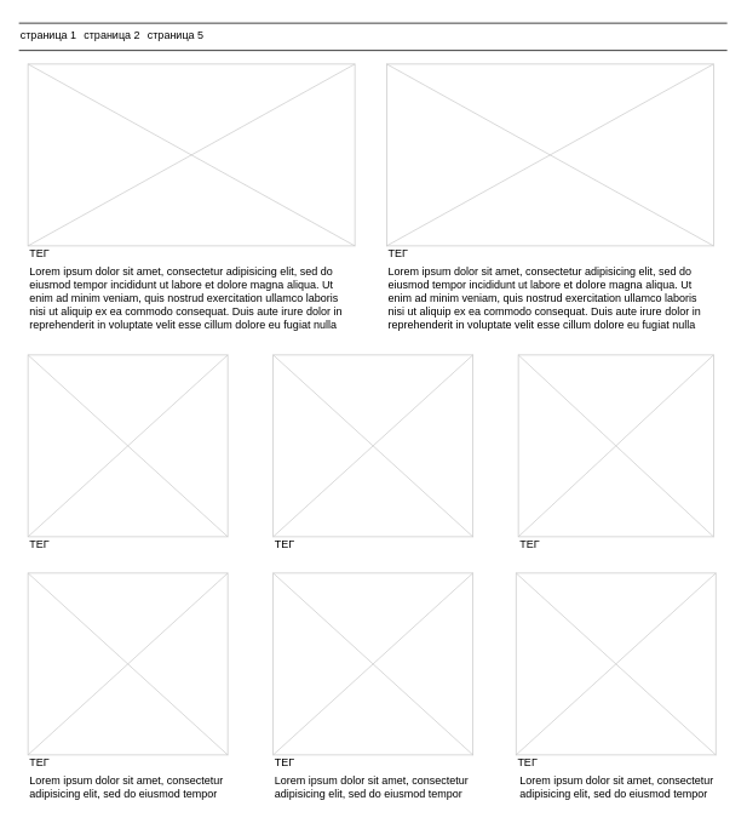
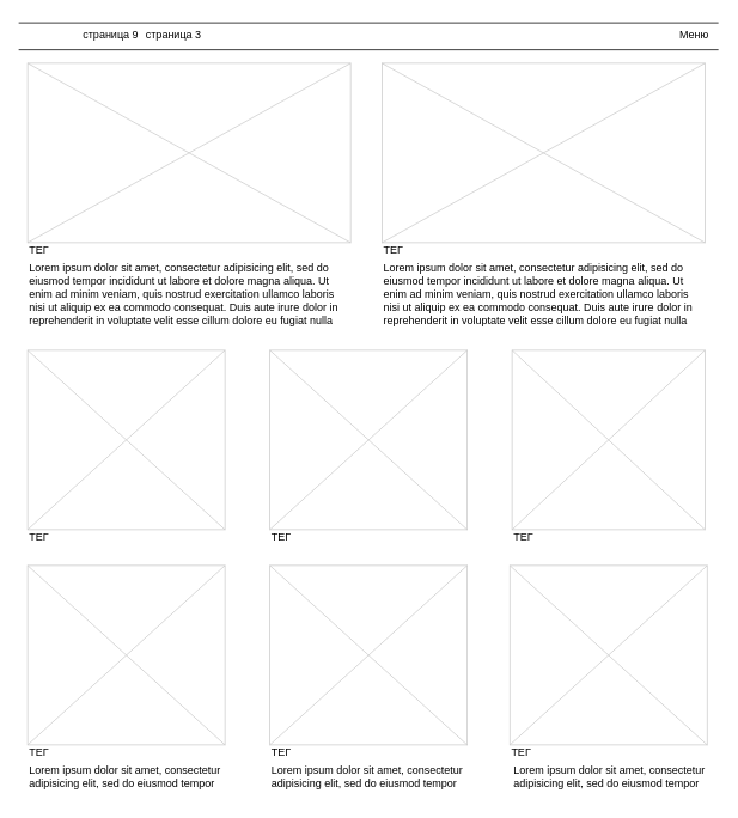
  <mxCell id="0" />
  <mxCell id="1" parent="0" />
  <mxCell id="2" value="" style="line;strokeWidth=1" parent="1" vertex="1"><mxGeometry x="20" y="20" width="780" height="10" as="geometry" /></mxCell>
  <mxCell id="3" value="" style="line;strokeWidth=1" parent="1" vertex="1"><mxGeometry x="20" y="50" width="780" height="10" as="geometry" /></mxCell>
- <mxCell id="4" value="страница 1" style="text;spacingTop=-5;" parent="1" vertex="1"><mxGeometry x="20" y="30" width="70" height="20" as="geometry" /></mxCell>
+ <mxCell id="5" value="Меню" style="text;spacingTop=-5;" parent="1" vertex="1"><mxGeometry x="755" y="30" width="30" height="20" as="geometry" /></mxCell>
  <mxCell id="6" value="" style="verticalLabelPosition=bottom;verticalAlign=top;strokeWidth=1;shape=mxgraph.mockup.graphics.iconGrid;strokeColor=#CCCCCC;gridSize=1,1;" parent="1" vertex="1"><mxGeometry x="30" y="70" width="360" height="200" as="geometry" /></mxCell>
  <mxCell id="7" value="ТЕГ" style="text;spacingTop=-5;" parent="1" vertex="1"><mxGeometry x="30" y="270" width="30" height="20" as="geometry" /></mxCell>
- <mxCell id="8" value="страница 2" style="text;spacingTop=-5;" vertex="1" parent="1"><mxGeometry x="90" y="30" width="70" height="20" as="geometry" /></mxCell>
- <mxCell id="9" value="страница 5" style="text;spacingTop=-5;" vertex="1" parent="1"><mxGeometry x="160" y="30" width="70" height="20" as="geometry" /></mxCell>
+ <mxCell id="8" value="страница 9" style="text;spacingTop=-5;" vertex="1" parent="1"><mxGeometry x="90" y="30" width="70" height="20" as="geometry" /></mxCell>
+ <mxCell id="9" value="страница 3" style="text;spacingTop=-5;" vertex="1" parent="1"><mxGeometry x="160" y="30" width="70" height="20" as="geometry" /></mxCell>
  <mxCell id="10" value="" style="verticalLabelPosition=bottom;verticalAlign=top;strokeWidth=1;shape=mxgraph.mockup.graphics.iconGrid;strokeColor=#CCCCCC;gridSize=1,1;" vertex="1" parent="1"><mxGeometry x="425" y="70" width="360" height="200" as="geometry" /></mxCell>
  <mxCell id="11" value="ТЕГ" style="text;spacingTop=-5;" vertex="1" parent="1"><mxGeometry x="425" y="270" width="30" height="20" as="geometry" /></mxCell>
  <mxCell id="12" value="Lorem ipsum dolor sit amet, consectetur adipisicing elit, sed do eiusmod tempor incididunt ut labore et dolore magna aliqua. Ut enim ad minim veniam, quis nostrud exercitation ullamco laboris nisi ut aliquip ex ea commodo consequat. Duis aute irure dolor in reprehenderit in voluptate velit esse cillum dolore eu fugiat nulla " style="text;spacingTop=-5;whiteSpace=wrap;align=left" vertex="1" parent="1"><mxGeometry x="30" y="290" width="360" height="80" as="geometry" /></mxCell>
  <mxCell id="13" value="Lorem ipsum dolor sit amet, consectetur adipisicing elit, sed do eiusmod tempor incididunt ut labore et dolore magna aliqua. Ut enim ad minim veniam, quis nostrud exercitation ullamco laboris nisi ut aliquip ex ea commodo consequat. Duis aute irure dolor in reprehenderit in voluptate velit esse cillum dolore eu fugiat nulla " style="text;spacingTop=-5;whiteSpace=wrap;align=left" vertex="1" parent="1"><mxGeometry x="425" y="290" width="360" height="80" as="geometry" /></mxCell>
  <mxCell id="14" value="" style="verticalLabelPosition=bottom;verticalAlign=top;strokeWidth=1;shape=mxgraph.mockup.graphics.iconGrid;strokeColor=#CCCCCC;gridSize=1,1;" vertex="1" parent="1"><mxGeometry x="30" y="390" width="220" height="200" as="geometry" /></mxCell>
  <mxCell id="15" value="" style="verticalLabelPosition=bottom;verticalAlign=top;strokeWidth=1;shape=mxgraph.mockup.graphics.iconGrid;strokeColor=#CCCCCC;gridSize=1,1;" vertex="1" parent="1"><mxGeometry x="570" y="390" width="215" height="200" as="geometry" /></mxCell>
  <mxCell id="16" value="" style="verticalLabelPosition=bottom;verticalAlign=top;strokeWidth=1;shape=mxgraph.mockup.graphics.iconGrid;strokeColor=#CCCCCC;gridSize=1,1;" vertex="1" parent="1"><mxGeometry x="300" y="390" width="220" height="200" as="geometry" /></mxCell>
  <mxCell id="17" value="ТЕГ" style="text;spacingTop=-5;" vertex="1" parent="1"><mxGeometry x="30" y="590" width="30" height="20" as="geometry" /></mxCell>
  <mxCell id="18" value="ТЕГ" style="text;spacingTop=-5;" vertex="1" parent="1"><mxGeometry x="300" y="590" width="30" height="20" as="geometry" /></mxCell>
  <mxCell id="19" value="ТЕГ" style="text;spacingTop=-5;" vertex="1" parent="1"><mxGeometry x="570" y="590" width="30" height="20" as="geometry" /></mxCell>
  <mxCell id="20" value="" style="verticalLabelPosition=bottom;verticalAlign=top;strokeWidth=1;shape=mxgraph.mockup.graphics.iconGrid;strokeColor=#CCCCCC;gridSize=1,1;" vertex="1" parent="1"><mxGeometry x="30" y="630" width="220" height="200" as="geometry" /></mxCell>
  <mxCell id="21" value="" style="verticalLabelPosition=bottom;verticalAlign=top;strokeWidth=1;shape=mxgraph.mockup.graphics.iconGrid;strokeColor=#CCCCCC;gridSize=1,1;" vertex="1" parent="1"><mxGeometry x="300" y="630" width="220" height="200" as="geometry" /></mxCell>
  <mxCell id="22" value="" style="verticalLabelPosition=bottom;verticalAlign=top;strokeWidth=1;shape=mxgraph.mockup.graphics.iconGrid;strokeColor=#CCCCCC;gridSize=1,1;" vertex="1" parent="1"><mxGeometry x="567.5" y="630" width="220" height="200" as="geometry" /></mxCell>
  <mxCell id="23" value="ТЕГ" style="text;spacingTop=-5;" vertex="1" parent="1"><mxGeometry x="30" y="830" width="30" height="20" as="geometry" /></mxCell>
  <mxCell id="24" value="ТЕГ" style="text;spacingTop=-5;" vertex="1" parent="1"><mxGeometry x="300" y="830" width="30" height="20" as="geometry" /></mxCell>
  <mxCell id="25" value="ТЕГ" style="text;spacingTop=-5;" vertex="1" parent="1"><mxGeometry x="567.5" y="830" width="30" height="20" as="geometry" /></mxCell>
  <mxCell id="26" value="Lorem ipsum dolor sit amet, consectetur adipisicing elit, sed do eiusmod tempor " style="text;spacingTop=-5;whiteSpace=wrap;align=left" vertex="1" parent="1"><mxGeometry x="30" y="850" width="220" height="40" as="geometry" /></mxCell>
  <mxCell id="27" value="Lorem ipsum dolor sit amet, consectetur adipisicing elit, sed do eiusmod tempor " style="text;spacingTop=-5;whiteSpace=wrap;align=left" vertex="1" parent="1"><mxGeometry x="300" y="850" width="220" height="40" as="geometry" /></mxCell>
  <mxCell id="28" value="Lorem ipsum dolor sit amet, consectetur adipisicing elit, sed do eiusmod tempor " style="text;spacingTop=-5;whiteSpace=wrap;align=left" vertex="1" parent="1"><mxGeometry x="570" y="850" width="220" height="40" as="geometry" /></mxCell>
